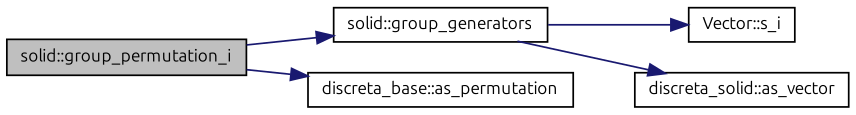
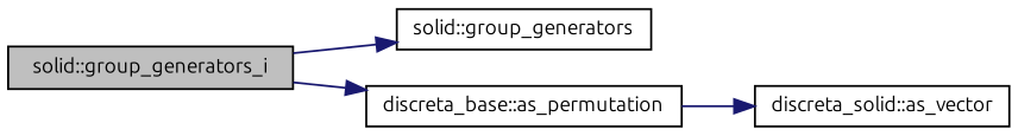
  digraph {
    fontname=Ubuntu
    rankdir=LR
    node [color=black fillcolor=white fontname=Ubuntu fontsize=10 shape=record style=filled]
    edge [color=midnightblue fontname=Ubuntu fontsize=10 labelfontname=Helvetica labelfontsize=10 style=solid]
-   n1 [fillcolor=grey75 fontcolor=black height=0.2 label="solid::group_permutation_i" width=0.4]
+   n1 [fillcolor=grey75 fontcolor=black height=0.2 label="solid::group_generators_i" width=0.4]
    n2 [height=0.2 label="solid::group_generators" width=0.4]
    n3 [height=0.2 label="discreta_base::as_permutation" width=0.4]
-   n4 [height=0.2 label="Vector::s_i" width=0.4]
    n5 [height=0.2 label="discreta_solid::as_vector" width=0.4]
    n1 -> n2
    n1 -> n3
-   n2 -> n4
-   n2 -> n5
+   n3 -> n5
  }
